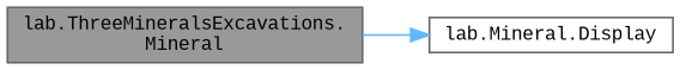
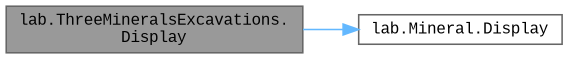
  digraph {
    rankdir=LR
    fontname="Liberation Mono"
    node [fontname="Liberation Mono" fontsize=10 shape=box style=filled]
-   n1 [color=gray40 fillcolor=grey60 fontcolor=black height=0.2 label="lab.ThreeMineralsExcavations.\lMineral" width=0.4]
+   n1 [color=gray40 fillcolor=grey60 fontcolor=black height=0.2 label="lab.ThreeMineralsExcavations.\lDisplay" width=0.4]
    n2 [color=grey40 fillcolor=white height=0.2 label="lab.Mineral.Display" width=0.4]
    n1 -> n2 [color=steelblue1 fontname="Liberation Mono" fontsize=10 labelfontname=Helvetica labelfontsize=10 style=solid]
  }
